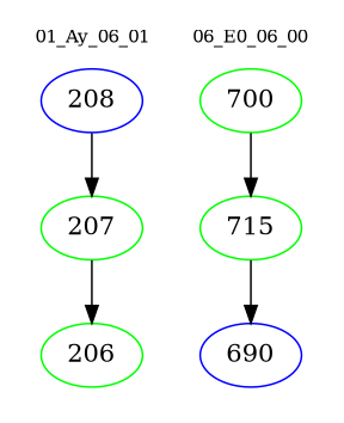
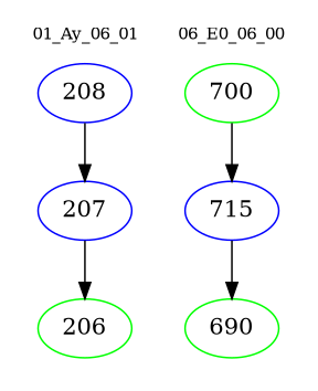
  digraph {
    node [color=blue]
    edge [color=black]
    n1 [label=208]
-   n2 [color=green label=207]
+   n2 [label=207]
    n3 [color=green label=206]
    n4 [color=green label=700]
-   n5 [color=green label=715]
-   n6 [label=690]
+   n5 [label=715]
+   n6 [color=green label=690]
    subgraph cluster_1 {
      color=white
      fontsize=10
      label="01_Ay_06_01"
      n1
      n2
      n3
    }
    subgraph cluster_2 {
      color=white
      fontsize=10
      label="06_E0_06_00"
      n4
      n5
      n6
    }
    n1 -> n2
    n2 -> n3
    n4 -> n5
    n5 -> n6
  }
